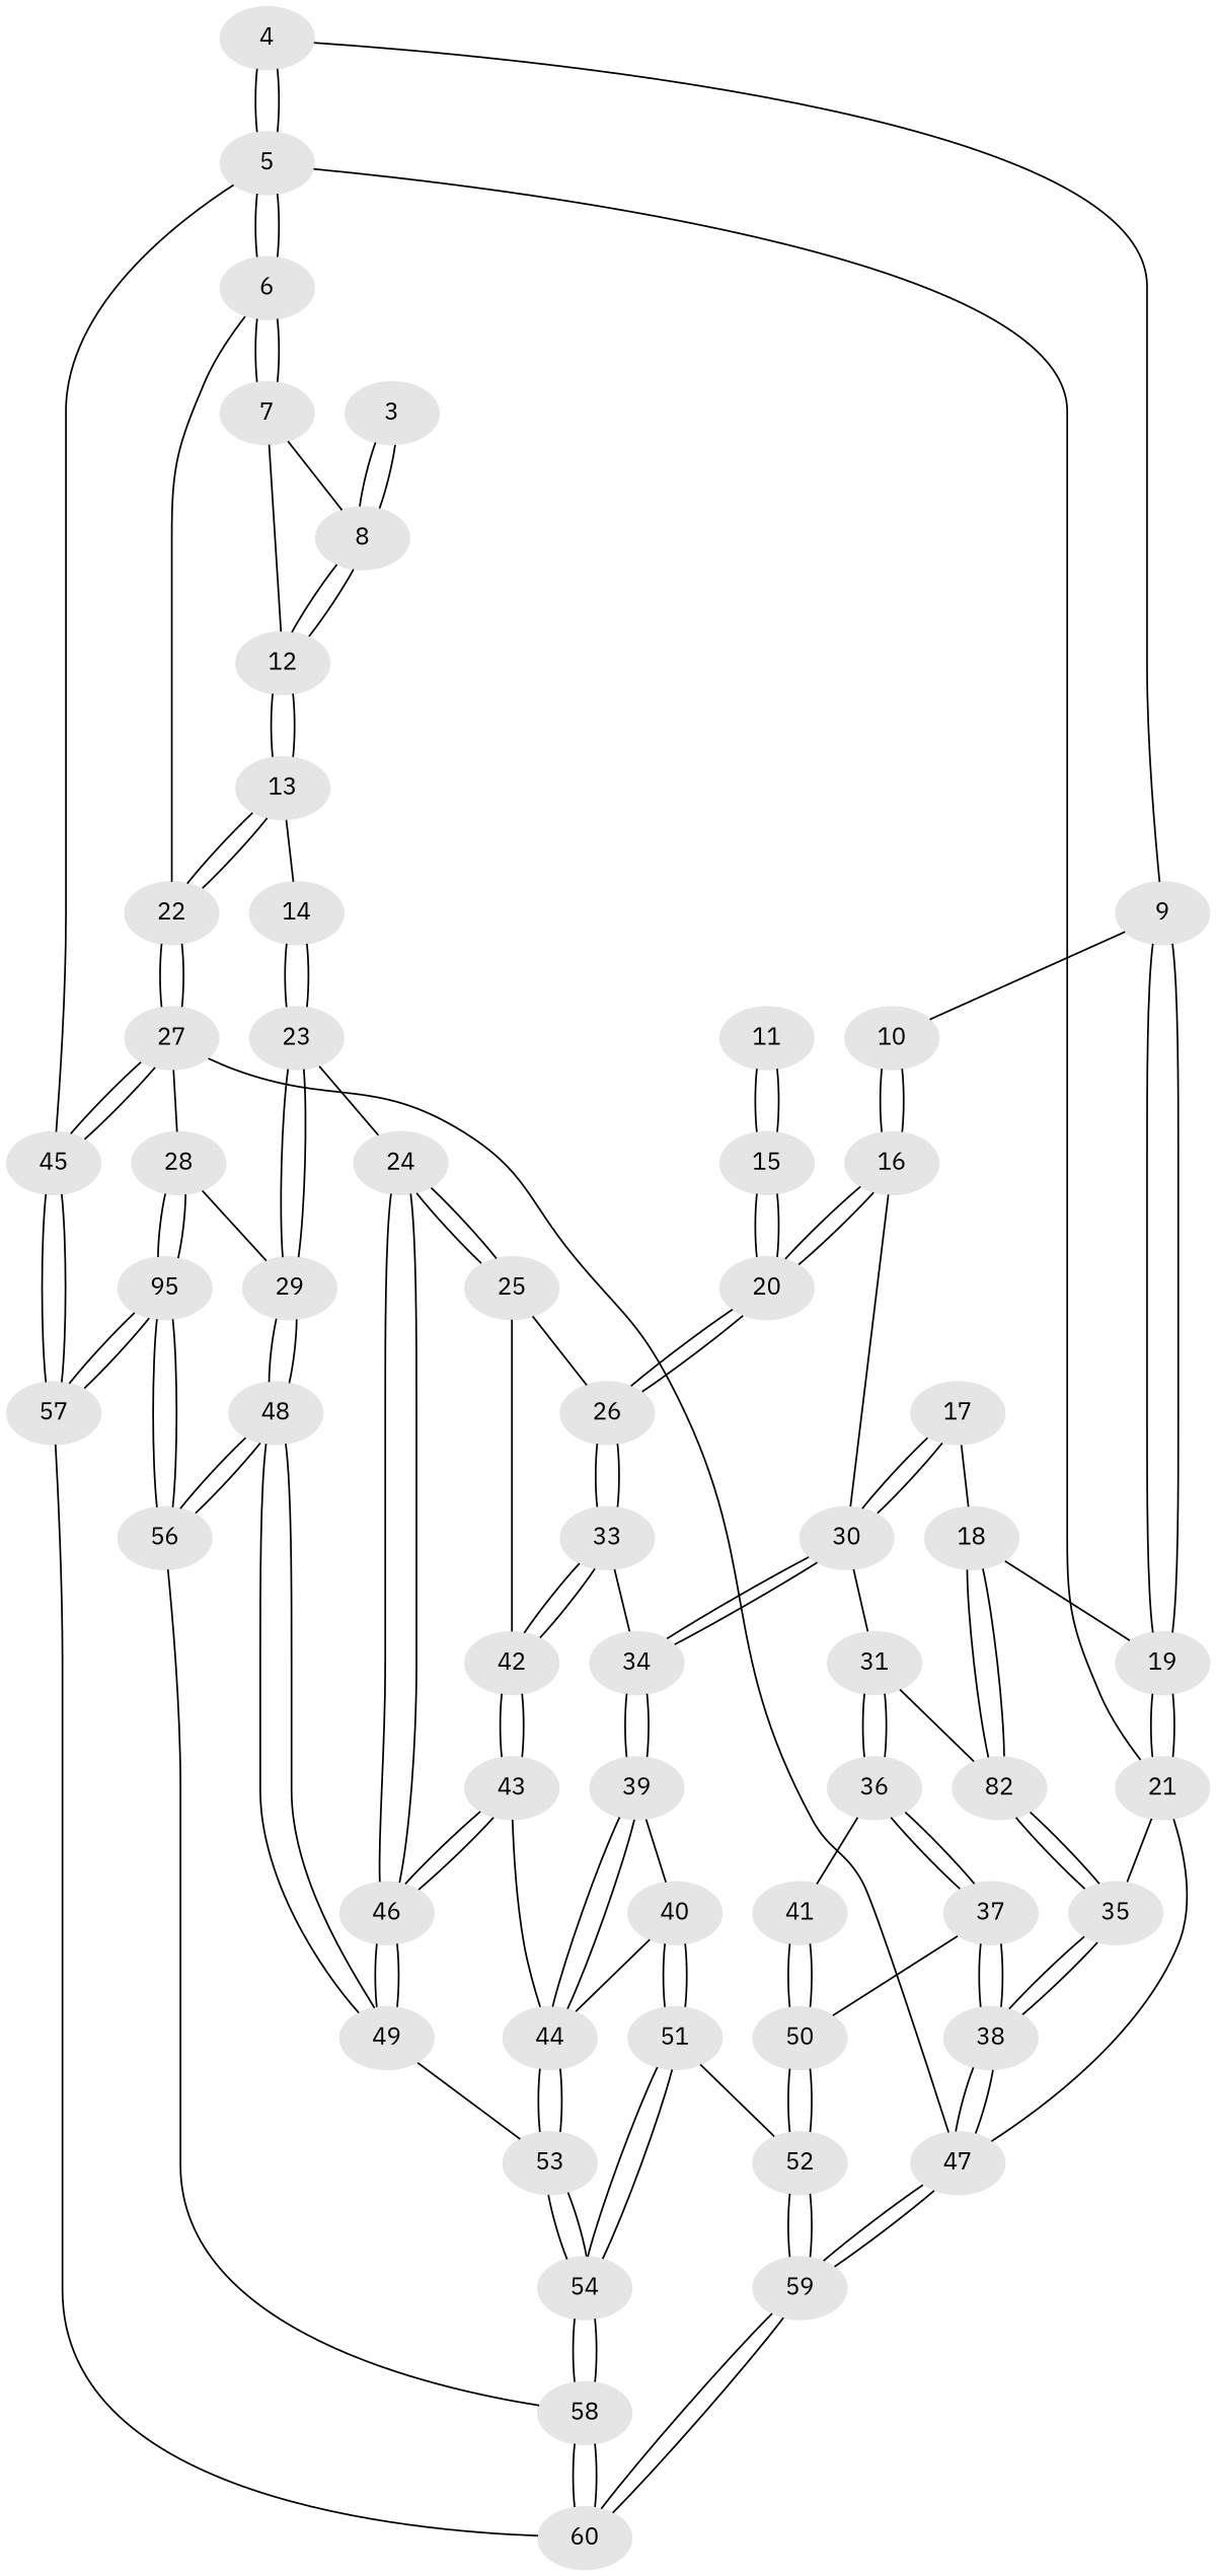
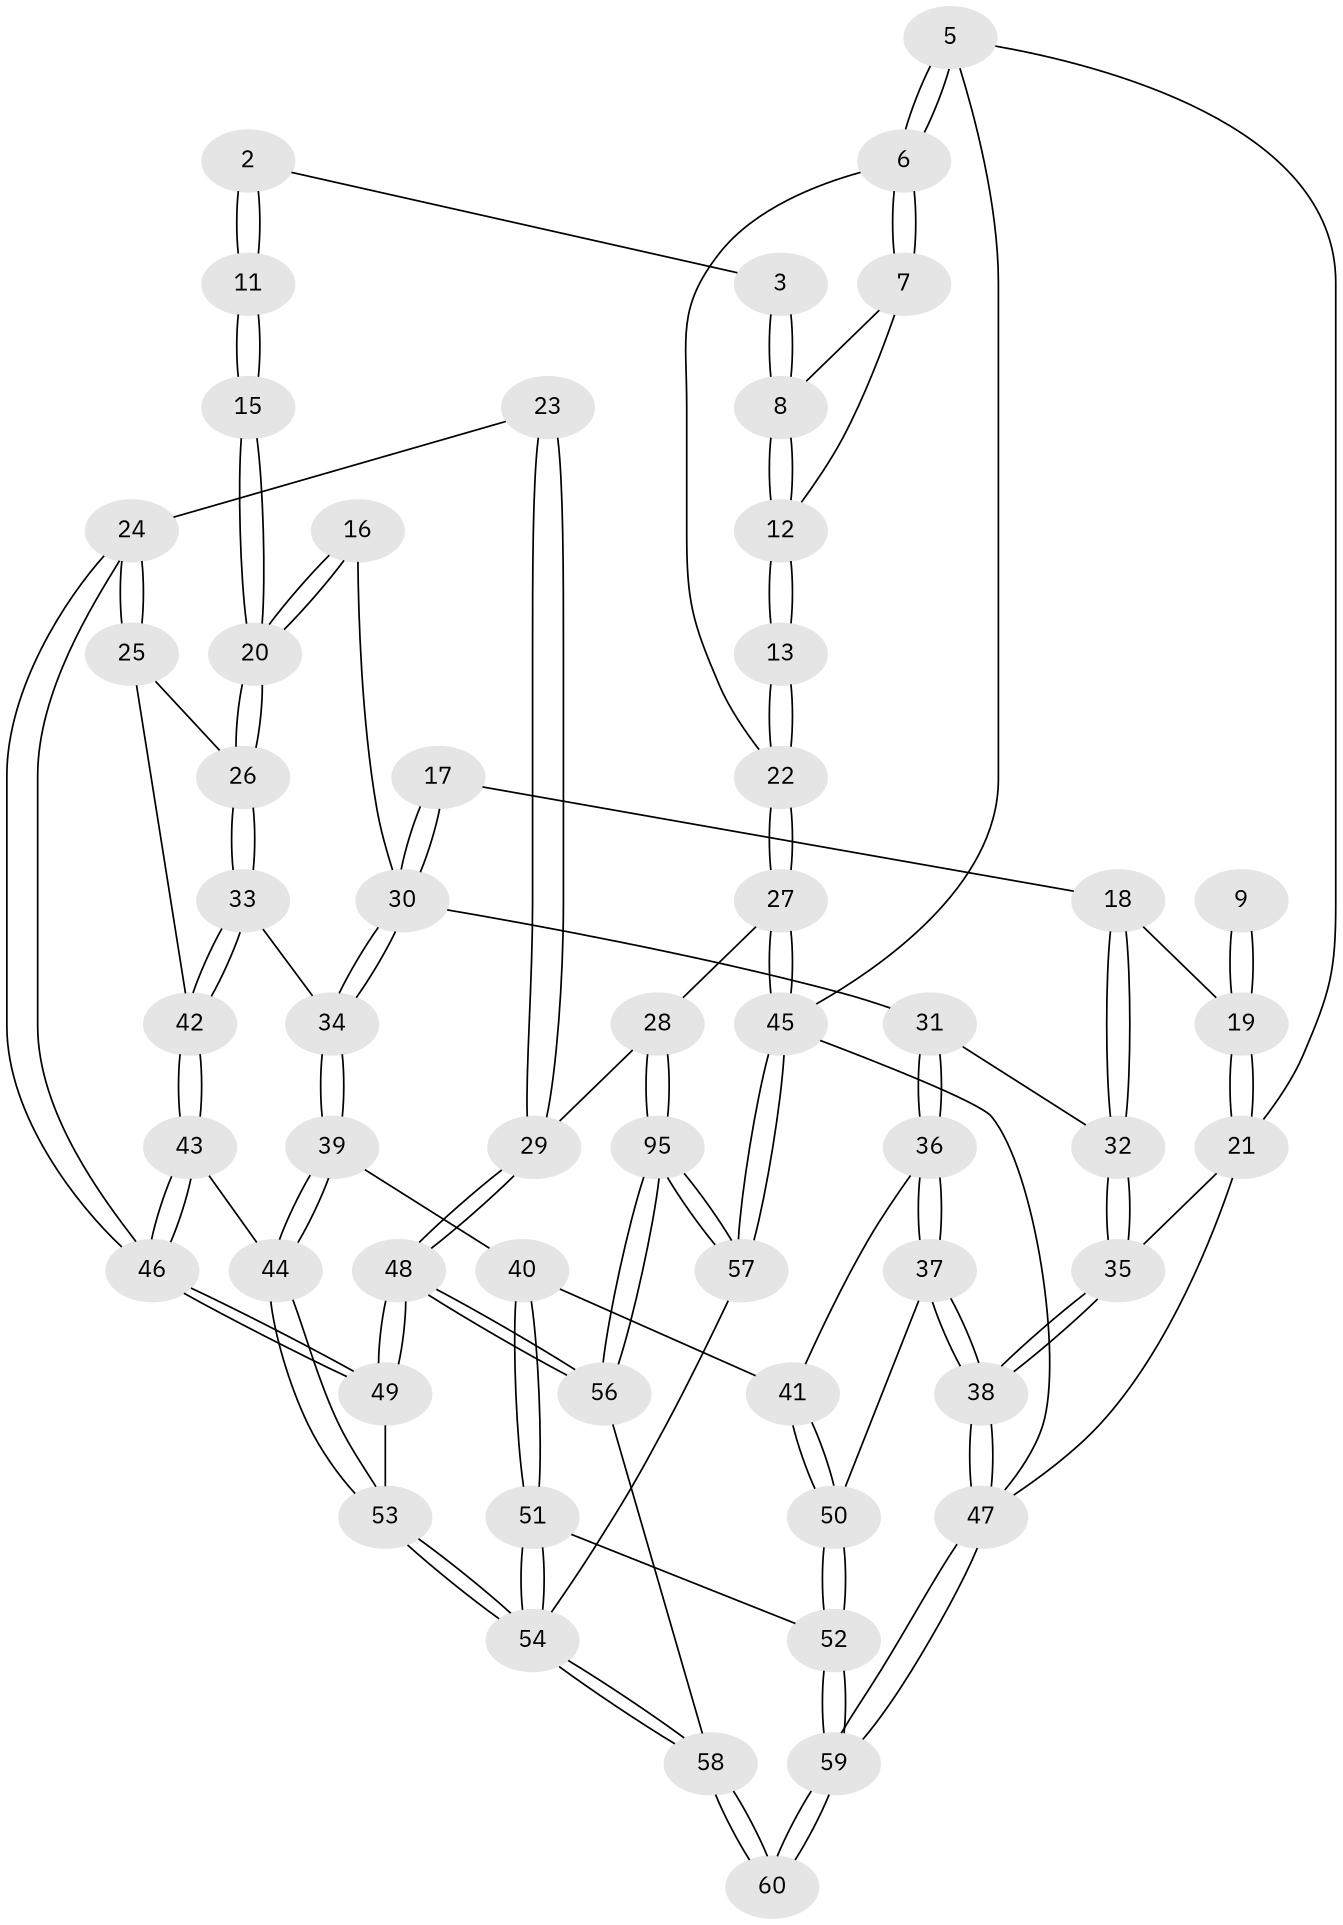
  graph {
    fontname="IBM Plex Sans"
    node [color=gray90 fontname="IBM Plex Sans" style=filled]
    edge [fontname="IBM Plex Sans"]
+   2
    3
    11
-   4
    5
    9
    8
    15
    12
    6
    21
    45
-   10
    19
    7
    22
    35
    47
    57
    27
    13
    16
    20
    30
-   14
    23
    24
    29
    26
    17
    18
-   32 [label=82]
+   32
    31
    34
    33
    38
    59
    28
    25
    46
    48
    42
    49
    43
    n45 [label=95]
    56
    36
    39
    37
    41
    40
    44
    50
    52
    51
    53
    54
    60
    58
+   2 -- 3
+   2 -- 11
+   2 -- 11
    3 -- 8
    3 -- 8
    11 -- 15
    11 -- 15
-   4 -- 5
-   4 -- 5
-   4 -- 9
    5 -- 6
    5 -- 6
    5 -- 21
    5 -- 45
-   9 -- 10
    9 -- 19
    9 -- 19
    8 -- 12
    8 -- 12
    15 -- 20
    15 -- 20
    12 -- 13
    12 -- 13
    6 -- 7
    6 -- 7
    6 -- 22
    21 -- 35
    21 -- 47
-   27 -- 47
+   45 -- 47
    45 -- 57
    45 -- 57
-   10 -- 16
-   10 -- 16
    19 -- 21
    19 -- 21
    7 -- 8
    7 -- 12
    22 -- 27
    22 -- 27
    35 -- 38
    35 -- 38
    47 -- 59
    47 -- 59
-   57 -- 60
+   57 -- 54
    27 -- 45
    27 -- 45
    27 -- 28
    13 -- 22
    13 -- 22
-   13 -- 14
    16 -- 20
    16 -- 20
    16 -- 30
    20 -- 26
    20 -- 26
    30 -- 31
    30 -- 34
    30 -- 34
-   14 -- 23
-   14 -- 23
    23 -- 24
    23 -- 29
    23 -- 29
    24 -- 25
    24 -- 25
    24 -- 46
    24 -- 46
    29 -- 48
    29 -- 48
    26 -- 33
    26 -- 33
    17 -- 30
    17 -- 30
    17 -- 18
    18 -- 19
    18 -- 32
    18 -- 32
    32 -- 35
    32 -- 35
    31 -- 32
    31 -- 36
    31 -- 36
    34 -- 39
    34 -- 39
    33 -- 34
    33 -- 42
    33 -- 42
    38 -- 47
    38 -- 47
    59 -- 60
    59 -- 60
    28 -- 29
    28 -- n45
    28 -- n45
    25 -- 26
    25 -- 42
    46 -- 49
    46 -- 49
    48 -- 49
    48 -- 49
    48 -- 56
    48 -- 56
    42 -- 43
    42 -- 43
    49 -- 53
    43 -- 46
    43 -- 46
    43 -- 44
    n45 -- 57
    n45 -- 57
    n45 -- 56
    n45 -- 56
    56 -- 58
    36 -- 37
    36 -- 37
    36 -- 41
    39 -- 40
    39 -- 44
    39 -- 44
    37 -- 38
    37 -- 38
    37 -- 50
    41 -- 50
    41 -- 50
-   40 -- 44
+   40 -- 41
    40 -- 51
    40 -- 51
    44 -- 53
    44 -- 53
    50 -- 52
    50 -- 52
    52 -- 59
    52 -- 59
    51 -- 52
    51 -- 54
    51 -- 54
    53 -- 54
    53 -- 54
    54 -- 58
    54 -- 58
    58 -- 60
    58 -- 60
  }
